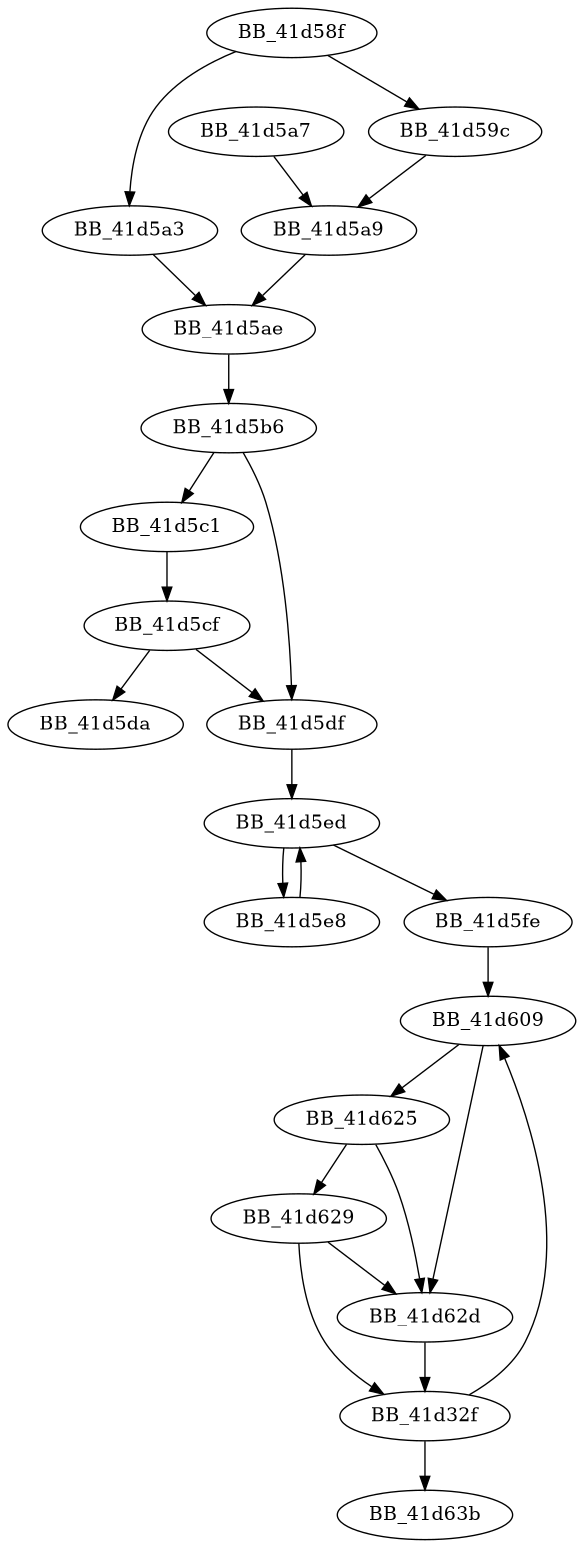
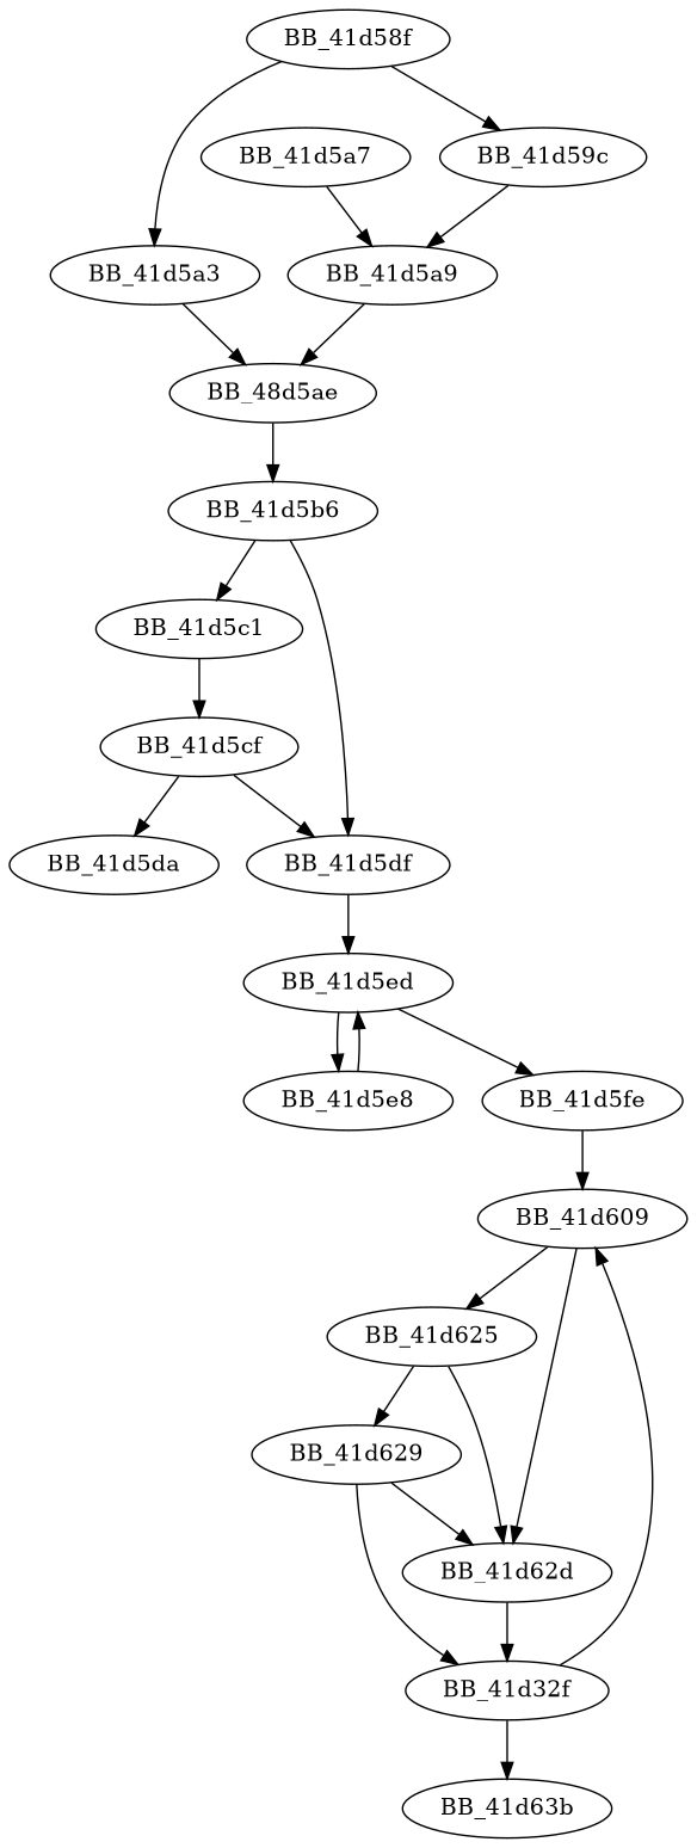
  digraph {
    BB_41d58f
    BB_41d59c
    BB_41d5a3
    BB_41d5a9
-   BB_41d5ae
+   BB_41d5ae [label=BB_48d5ae]
    BB_41d5a7
    BB_41d5b6
    BB_41d5c1
    BB_41d5df
    BB_41d5cf
    BB_41d5ed
    BB_41d5da
    BB_41d5e8
    BB_41d5fe
    BB_41d609
    BB_41d625
    BB_41d62d
    BB_41d629
    n19 [label=BB_41d32f]
    BB_41d63b
    BB_41d58f -> BB_41d59c
    BB_41d58f -> BB_41d5a3
    BB_41d59c -> BB_41d5a9
    BB_41d5a3 -> BB_41d5ae
    BB_41d5a9 -> BB_41d5ae
    BB_41d5ae -> BB_41d5b6
    BB_41d5a7 -> BB_41d5a9
    BB_41d5b6 -> BB_41d5c1
    BB_41d5b6 -> BB_41d5df
    BB_41d5c1 -> BB_41d5cf
    BB_41d5df -> BB_41d5ed
    BB_41d5cf -> BB_41d5df
    BB_41d5cf -> BB_41d5da
    BB_41d5ed -> BB_41d5e8
    BB_41d5ed -> BB_41d5fe
    BB_41d5e8 -> BB_41d5ed
    BB_41d5fe -> BB_41d609
    BB_41d609 -> BB_41d625
    BB_41d609 -> BB_41d62d
    BB_41d625 -> BB_41d62d
    BB_41d625 -> BB_41d629
    BB_41d62d -> n19
    BB_41d629 -> BB_41d62d
    BB_41d629 -> n19
    n19 -> BB_41d609
    n19 -> BB_41d63b
  }
